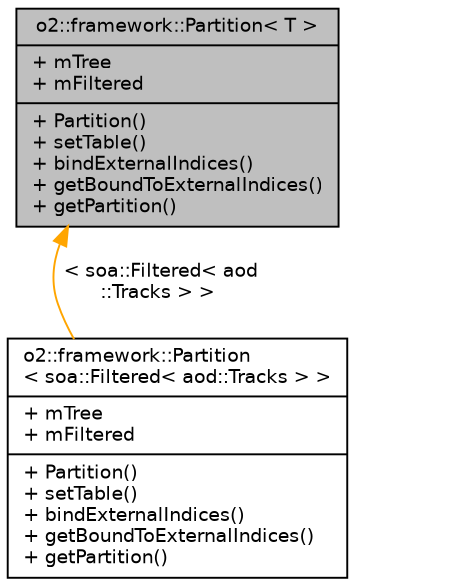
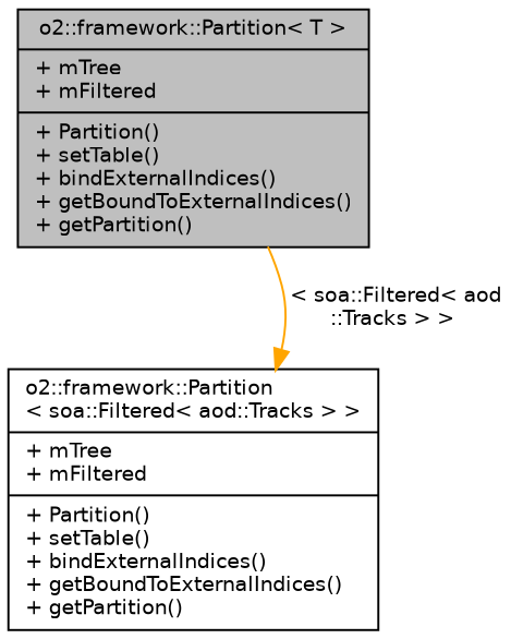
  digraph {
    node [color=black fontname=Helvetica fontsize=10 shape=record]
    n1 [fillcolor=grey75 fontcolor=black height=0.2 label="{o2::framework::Partition\< T \>\n|+ mTree\l+ mFiltered\l|+ Partition()\l+ setTable()\l+ bindExternalIndices()\l+ getBoundToExternalIndices()\l+ getPartition()\l}" style=filled width=0.4]
    n2 [height=0.2 label="{o2::framework::Partition\l\< soa::Filtered\< aod::Tracks \> \>\n|+ mTree\l+ mFiltered\l|+ Partition()\l+ setTable()\l+ bindExternalIndices()\l+ getBoundToExternalIndices()\l+ getPartition()\l}" width=0.4]
-   n1 -> n2 [color=orange dir=back fontname=Helvetica fontsize=10 label=" \< soa::Filtered\< aod\l::Tracks \> \>" labelfontname=Helvetica labelfontsize=10 style=solid]
+   n2 -> n1 [color=orange dir=back fontname=Helvetica fontsize=10 label=" \< soa::Filtered\< aod\l::Tracks \> \>" labelfontname=Helvetica labelfontsize=10 style=solid]
  }
